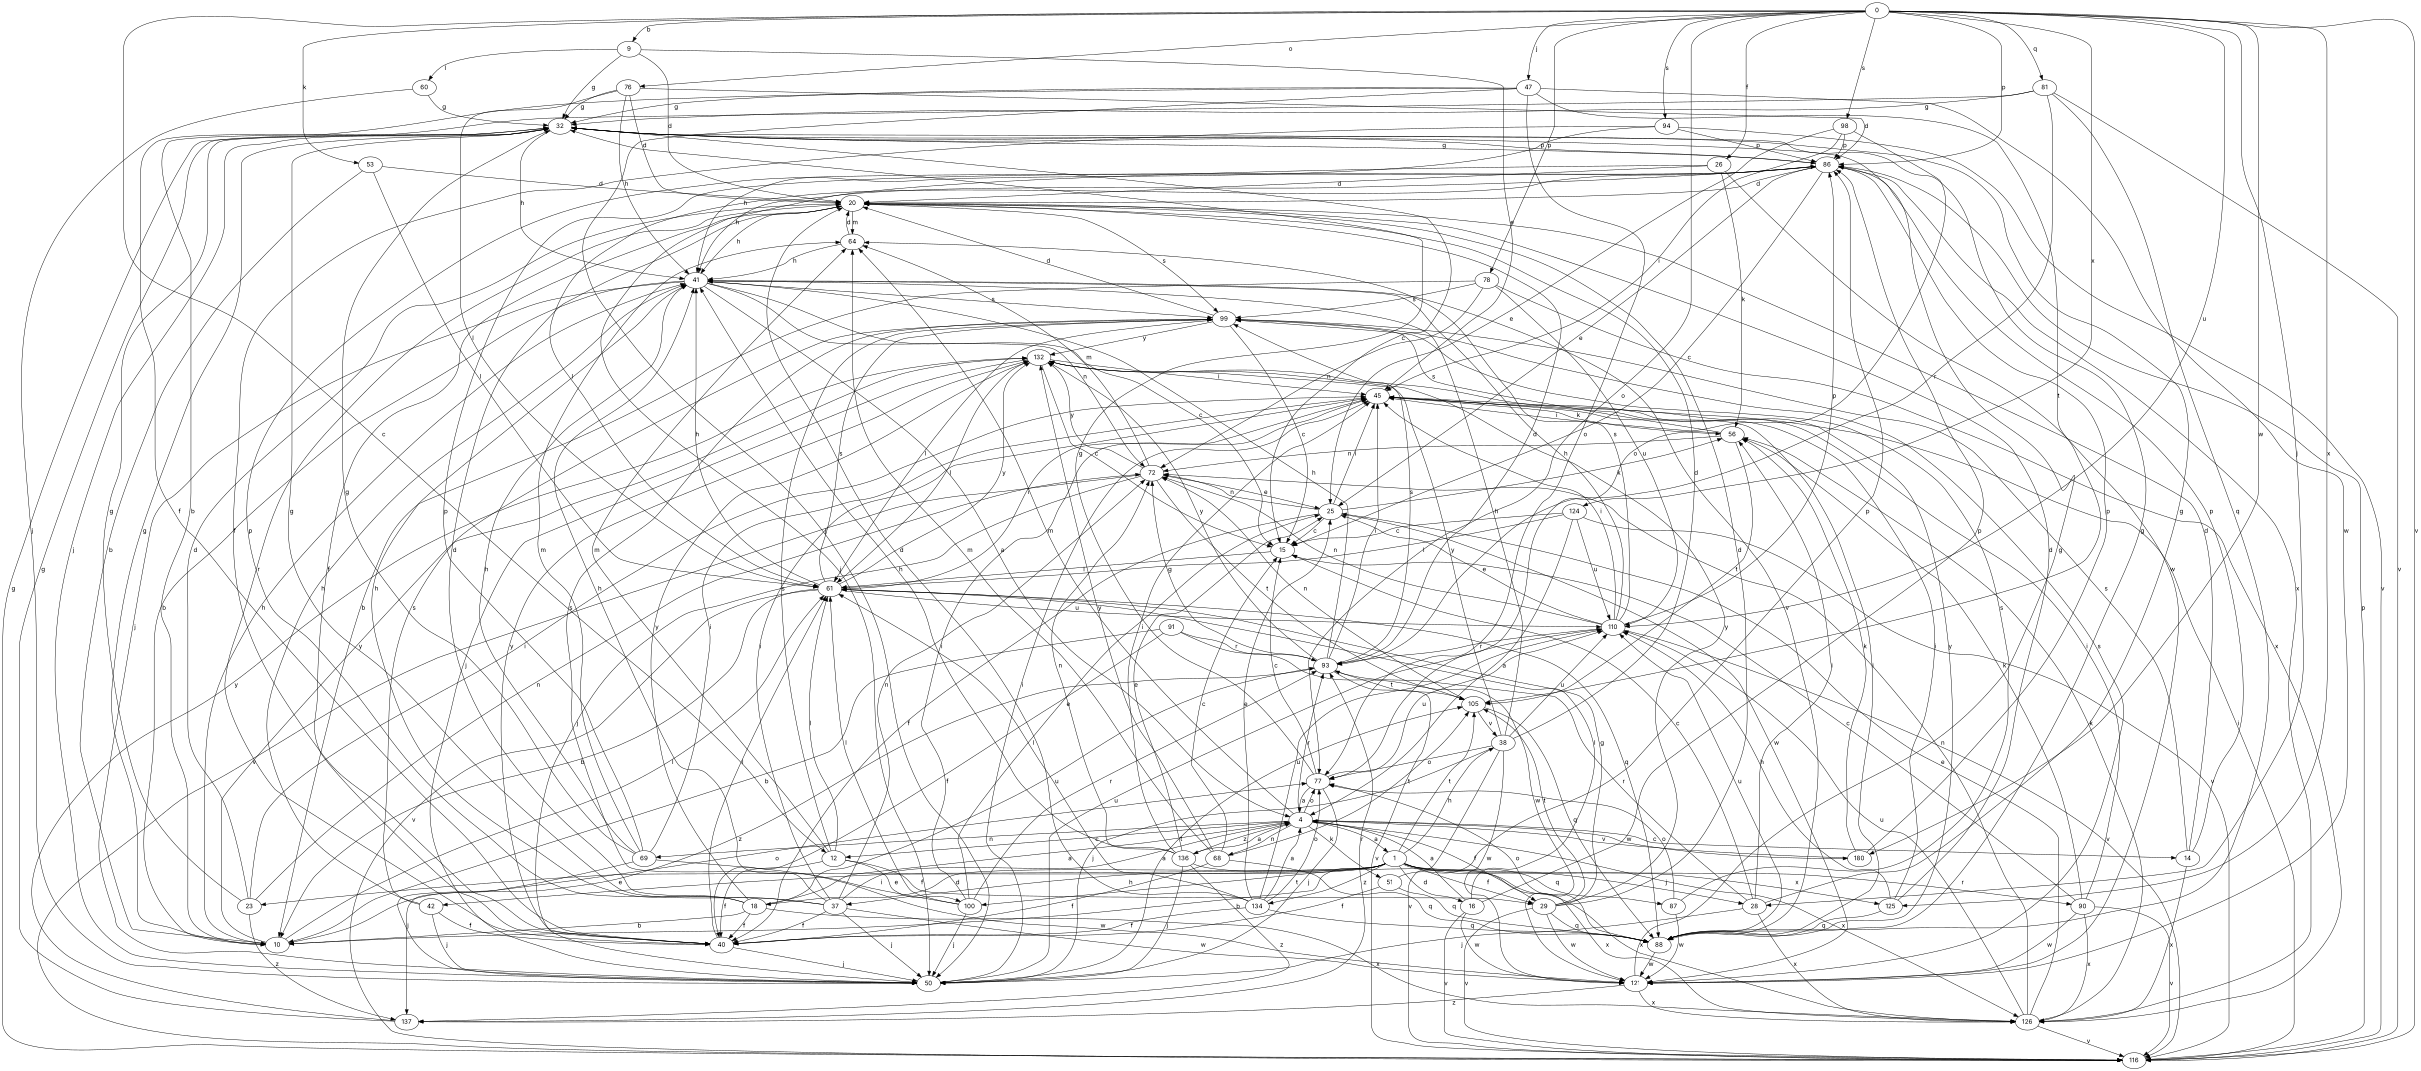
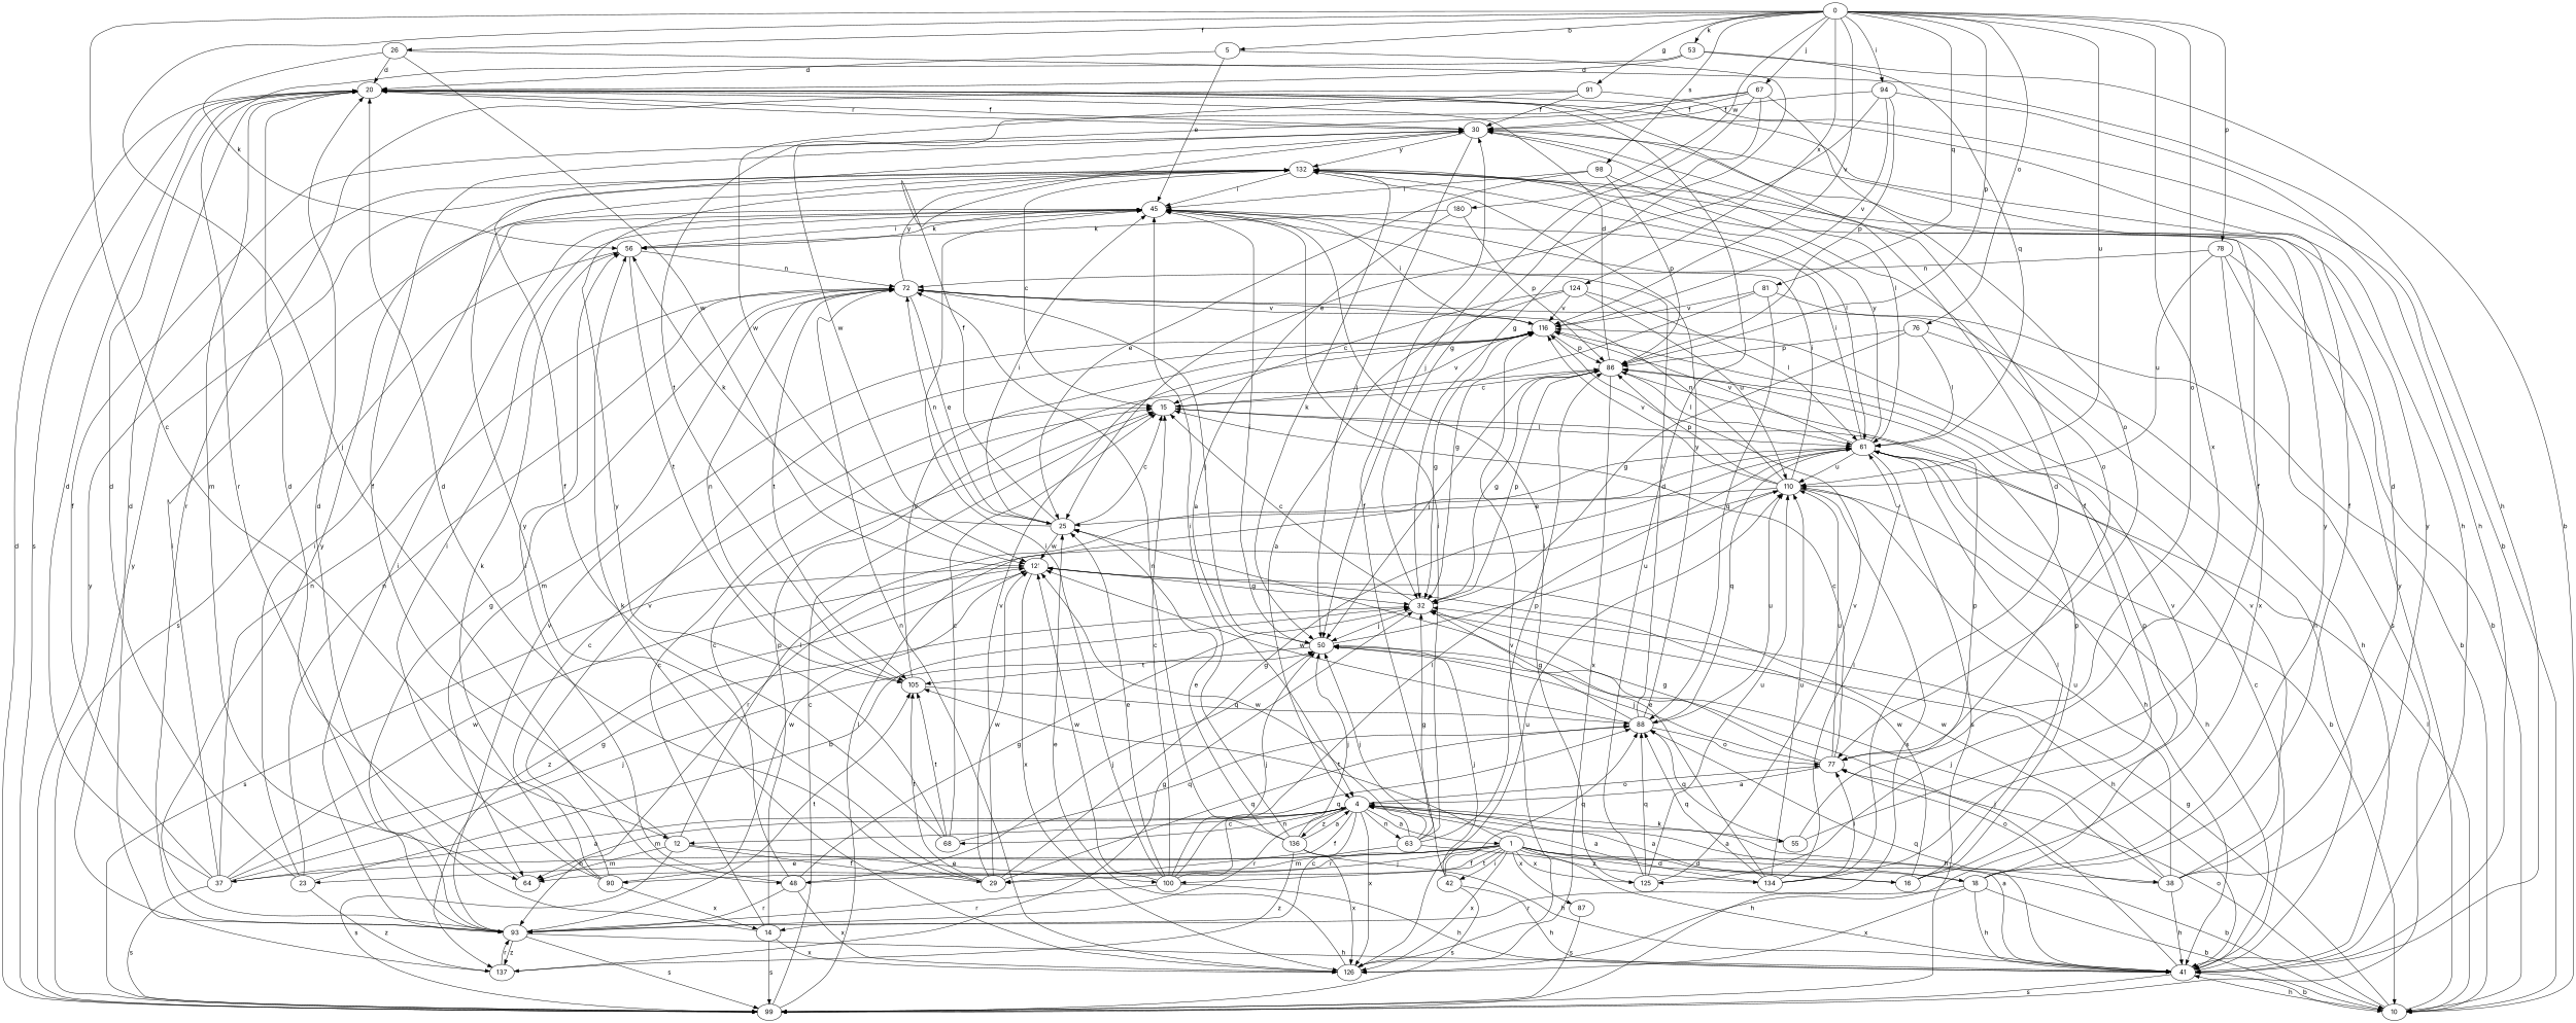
  strict digraph {
    fontname=Inter
    node [fontname=Inter]
    edge [fontname=Inter]
    0
-   9
+   9 [label=5]
    12
    26
    n5 [label=91]
-   47
-   48 [label=28]
+   47 [label=67]
+   48
    53
    76
    77
    78
    n12 [label=86]
    n13 [label=81]
    94
    98
    110
    116
    n18 [label=180]
    124
    125
-   60
    20
    n23 [label=32]
    45
    29
    100
    n27 [label=64]
    61
-   30 [label=40]
+   30
    99
    41
    121
    56
    10
    93
    105
    50
    126
    15
    4
    72
    25
    88
    1
    16
    18
    23
    38
    n49 [label=37]
    42
    87
    90
    134
    132
    137
    14
-   55 [label=51]
+   55
    68
-   69
+   69 [label=63]
    136
    0 -> 9 [label=b]
    0 -> 12 [label=c]
    0 -> 26 [label=f]
+   0 -> n5 [label=g]
    0 -> 47 [label=j]
    0 -> 48 [label=j]
    0 -> 53 [label=k]
    0 -> 76 [label=o]
    0 -> 77 [label=o]
    0 -> 78 [label=p]
    0 -> n12 [label=p]
    0 -> n13 [label=q]
-   0 -> 94 [label=s]
+   0 -> 94 [label=i]
    0 -> 98 [label=s]
    0 -> 110 [label=u]
    0 -> 116 [label=v]
    0 -> n18 [label=w]
    0 -> 124 [label=x]
    0 -> 125 [label=x]
-   9 -> 60 [label=l]
    9 -> 20 [label=d]
    9 -> n23 [label=g]
    9 -> 45 [label=e]
    12 -> 29 [label=f]
    12 -> 100 [label=e]
    12 -> n27 [label=m]
    12 -> 61 [label=l]
    12 -> 30 [label=f]
    12 -> 99 [label=s]
    26 -> 20 [label=d]
    26 -> 41 [label=h]
    26 -> 121 [label=w]
    26 -> 56 [label=k]
    n5 -> 30 [label=f]
    n5 -> 121 [label=w]
    n5 -> 10 [label=b]
    n5 -> 93 [label=r]
    47 -> 77 [label=o]
    47 -> n23 [label=g]
    47 -> 30 [label=f]
    47 -> 121 [label=w]
    47 -> 105 [label=t]
    47 -> 50 [label=j]
    48 -> n23 [label=g]
    48 -> 56 [label=i]
    48 -> 93 [label=r]
    48 -> 50 [label=j]
    48 -> 126 [label=x]
    48 -> 15 [label=c]
    53 -> 20 [label=d]
-   53 -> 61 [label=l]
+   53 -> 61 [label=q]
    53 -> 10 [label=b]
-   n13 -> 93 [label=r]
-   76 -> n12 [label=d]
-   76 -> 20 [label=d]
+   53 -> 93 [label=r]
+   76 -> n12 [label=p]
    76 -> n23 [label=g]
    76 -> 61 [label=l]
    76 -> 41 [label=h]
    77 -> 110 [label=u]
    77 -> n23 [label=g]
    77 -> 50 [label=j]
    77 -> 15 [label=c]
    77 -> 4 [label=a]
    78 -> 110 [label=u]
    78 -> 99 [label=s]
    78 -> 10 [label=b]
    78 -> 126 [label=x]
    78 -> 72 [label=n]
    n12 -> 20 [label=d]
    n12 -> n23 [label=g]
    n12 -> 61 [label=l]
    n12 -> 50 [label=j]
    n12 -> 126 [label=x]
    n12 -> 15 [label=c]
-   n12 -> 25 [label=e]
+   94 -> 25 [label=e]
    n13 -> 116 [label=v]
    n13 -> n23 [label=g]
    n13 -> 10 [label=b]
    n13 -> 88 [label=q]
    94 -> n12 [label=p]
    94 -> 116 [label=v]
    94 -> 30 [label=f]
    94 -> 41 [label=h]
    98 -> 77 [label=o]
    98 -> n12 [label=p]
    98 -> 45 [label=i]
    98 -> 25 [label=e]
    110 -> n12 [label=p]
    110 -> 116 [label=v]
    110 -> 45 [label=i]
-   110 -> n27 [label=s]
+   110 -> 99 [label=s]
    110 -> 41 [label=h]
    110 -> 93 [label=r]
    110 -> 72 [label=n]
    110 -> 25 [label=e]
    116 -> n12 [label=p]
    116 -> n23 [label=g]
    116 -> 45 [label=i]
    n18 -> n12 [label=p]
    n18 -> 56 [label=k]
-   n18 -> 4 [label=v]
+   n18 -> 4 [label=a]
    124 -> 110 [label=u]
    124 -> 116 [label=v]
    124 -> 61 [label=l]
    124 -> 15 [label=c]
    124 -> 4 [label=a]
-   125 -> 110 [label=h]
+   125 -> 110 [label=u]
+   125 -> 116 [label=v]
    125 -> 20 [label=d]
    125 -> 45 [label=i]
    125 -> 88 [label=q]
-   60 -> n23 [label=g]
-   60 -> 50 [label=j]
    20 -> n27 [label=m]
    20 -> 30 [label=f]
    20 -> 99 [label=s]
    20 -> 41 [label=h]
    n23 -> n12 [label=p]
    n23 -> 41 [label=h]
    n23 -> 50 [label=j]
    n23 -> 15 [label=c]
    45 -> 56 [label=k]
    29 -> 116 [label=v]
    29 -> 20 [label=d]
    29 -> 61 [label=g]
    29 -> 121 [label=w]
    29 -> 105 [label=t]
    29 -> 88 [label=q]
    29 -> 132 [label=y]
    100 -> 45 [label=i]
    100 -> 61 [label=l]
    100 -> 41 [label=h]
    100 -> 93 [label=r]
    100 -> 50 [label=j]
+   100 -> 15 [label=c]
    100 -> 25 [label=e]
+   100 -> 88 [label=q]
    n27 -> 20 [label=d]
-   n27 -> 41 [label=h]
    61 -> 110 [label=u]
    61 -> 116 [label=v]
    61 -> 45 [label=i]
    61 -> 99 [label=s]
    61 -> 41 [label=h]
    61 -> 10 [label=b]
    61 -> 88 [label=q]
    61 -> 132 [label=y]
    30 -> 20 [label=r]
    30 -> 61 [label=l]
    30 -> 50 [label=j]
    30 -> 132 [label=y]
    99 -> 20 [label=d]
    99 -> 61 [label=l]
    99 -> 15 [label=c]
    99 -> 132 [label=y]
    41 -> 99 [label=s]
    41 -> 10 [label=b]
    41 -> 50 [label=j]
    41 -> 15 [label=c]
    41 -> 4 [label=a]
    41 -> 72 [label=n]
-   41 -> 88 [label=v]
+   41 -> 88 [label=q]
    121 -> n23 [label=g]
    121 -> 99 [label=s]
    121 -> 126 [label=x]
    121 -> 137 [label=z]
    56 -> 45 [label=i]
    56 -> 99 [label=s]
    56 -> 105 [label=t]
    56 -> 72 [label=n]
    10 -> 77 [label=o]
    10 -> n23 [label=g]
    10 -> 61 [label=l]
    10 -> 41 [label=h]
    10 -> 132 [label=y]
    93 -> 116 [label=v]
    93 -> 20 [label=d]
    93 -> 45 [label=i]
    93 -> 99 [label=s]
    93 -> 41 [label=h]
    93 -> 105 [label=t]
    93 -> 72 [label=g]
    93 -> 132 [label=y]
    93 -> 137 [label=z]
-   105 -> 38 [label=v]
+   105 -> 116 [label=v]
    105 -> 72 [label=n]
    105 -> 88 [label=q]
    50 -> 110 [label=u]
    50 -> 45 [label=i]
    50 -> 105 [label=t]
    126 -> 110 [label=u]
    126 -> 116 [label=v]
    126 -> 56 [label=k]
    126 -> 72 [label=n]
    126 -> 25 [label=e]
+   15 -> 116 [label=v]
    15 -> 61 [label=l]
    4 -> 12 [label=c]
    4 -> 77 [label=o]
-   4 -> n18 [label=w]
    4 -> 29 [label=f]
    4 -> n27 [label=m]
    4 -> 93 [label=r]
    4 -> 126 [label=x]
    4 -> 1 [label=a]
    4 -> 14 [label=c]
    4 -> 55 [label=k]
    4 -> 68 [label=n]
    4 -> 69 [label=n]
    4 -> 136 [label=z]
    72 -> 116 [label=v]
    72 -> n27 [label=m]
    72 -> 105 [label=t]
    72 -> 50 [label=j]
    72 -> 25 [label=e]
    72 -> 132 [label=y]
    25 -> 45 [label=i]
    25 -> 30 [label=f]
    25 -> 121 [label=w]
    25 -> 56 [label=k]
    25 -> 15 [label=c]
    25 -> 72 [label=n]
    88 -> 77 [label=o]
    88 -> 110 [label=u]
    88 -> n23 [label=g]
    88 -> 45 [label=i]
    88 -> 121 [label=w]
    88 -> 132 [label=y]
    1 -> 48 [label=j]
    1 -> 125 [label=x]
    1 -> 29 [label=f]
    1 -> 100 [label=t]
    1 -> 10 [label=b]
    1 -> 105 [label=t]
    1 -> 126 [label=x]
    1 -> 16 [label=d]
    1 -> 18 [label=d]
    1 -> 23 [label=e]
    1 -> 38 [label=h]
    1 -> n49 [label=h]
    1 -> 42 [label=i]
-   1 -> 87 [label=q]
+   1 -> 87 [label=x]
    1 -> 90 [label=r]
    1 -> 134 [label=z]
    16 -> n12 [label=p]
    16 -> 116 [label=v]
    16 -> 61 [label=l]
    16 -> 121 [label=w]
    16 -> 4 [label=a]
    18 -> n12 [label=p]
    18 -> 30 [label=f]
    18 -> 41 [label=h]
    18 -> 10 [label=b]
-   18 -> 93 [label=u]
+   18 -> 93 [label=r]
    18 -> 126 [label=x]
    18 -> 4 [label=a]
    18 -> 132 [label=y]
    23 -> 20 [label=d]
-   23 -> n23 [label=g]
+   23 -> n23 [label=b]
    23 -> 45 [label=i]
    23 -> 72 [label=n]
    23 -> 137 [label=z]
    38 -> 77 [label=o]
    38 -> 110 [label=u]
    38 -> 116 [label=v]
    38 -> 20 [label=d]
    38 -> 41 [label=h]
    38 -> 121 [label=w]
    38 -> 50 [label=j]
    38 -> 132 [label=y]
    n49 -> 20 [label=d]
    n49 -> n23 [label=g]
    n49 -> 45 [label=i]
    n49 -> 30 [label=f]
    n49 -> 99 [label=s]
    n49 -> 121 [label=w]
    n49 -> 50 [label=j]
    n49 -> 4 [label=a]
    n49 -> 72 [label=n]
    42 -> 30 [label=f]
    42 -> 99 [label=s]
    42 -> 41 [label=h]
    42 -> 50 [label=j]
-   87 -> 77 [label=o]
+   42 -> 88 [label=q]
    87 -> 99 [label=s]
-   87 -> 121 [label=w]
+   100 -> 121 [label=w]
    90 -> 116 [label=v]
    90 -> 45 [label=i]
    90 -> 121 [label=w]
    90 -> 56 [label=k]
-   90 -> 126 [label=x]
+   90 -> 14 [label=x]
    90 -> 15 [label=c]
-   134 -> 77 [label=o]
+   134 -> 77 [label=i]
    134 -> 110 [label=u]
    134 -> 20 [label=d]
    134 -> 61 [label=l]
    134 -> 30 [label=f]
    134 -> 4 [label=a]
    134 -> 25 [label=e]
    134 -> 88 [label=q]
    132 -> 45 [label=i]
    132 -> 61 [label=l]
-   132 -> 50 [label=j]
+   132 -> 50 [label=k]
    132 -> 15 [label=c]
    137 -> n23 [label=g]
    137 -> 93 [label=r]
    137 -> 132 [label=y]
    14 -> n12 [label=p]
    14 -> 20 [label=d]
    14 -> 99 [label=s]
    14 -> 126 [label=x]
+   14 -> 15 [label=c]
    55 -> n12 [label=p]
    55 -> 30 [label=f]
    55 -> 88 [label=q]
-   68 -> n27 [label=m]
    68 -> 30 [label=f]
    68 -> 105 [label=t]
    68 -> 15 [label=c]
    68 -> 88 [label=q]
    68 -> 132 [label=y]
    69 -> n12 [label=p]
    69 -> n23 [label=g]
    69 -> 45 [label=i]
    69 -> n27 [label=m]
    69 -> 41 [label=h]
    69 -> 121 [label=w]
    69 -> 50 [label=j]
    136 -> 45 [label=i]
    136 -> 41 [label=h]
    136 -> 50 [label=j]
    136 -> 126 [label=x]
    136 -> 4 [label=a]
    136 -> 72 [label=n]
    136 -> 25 [label=e]
    136 -> 137 [label=z]
  }
